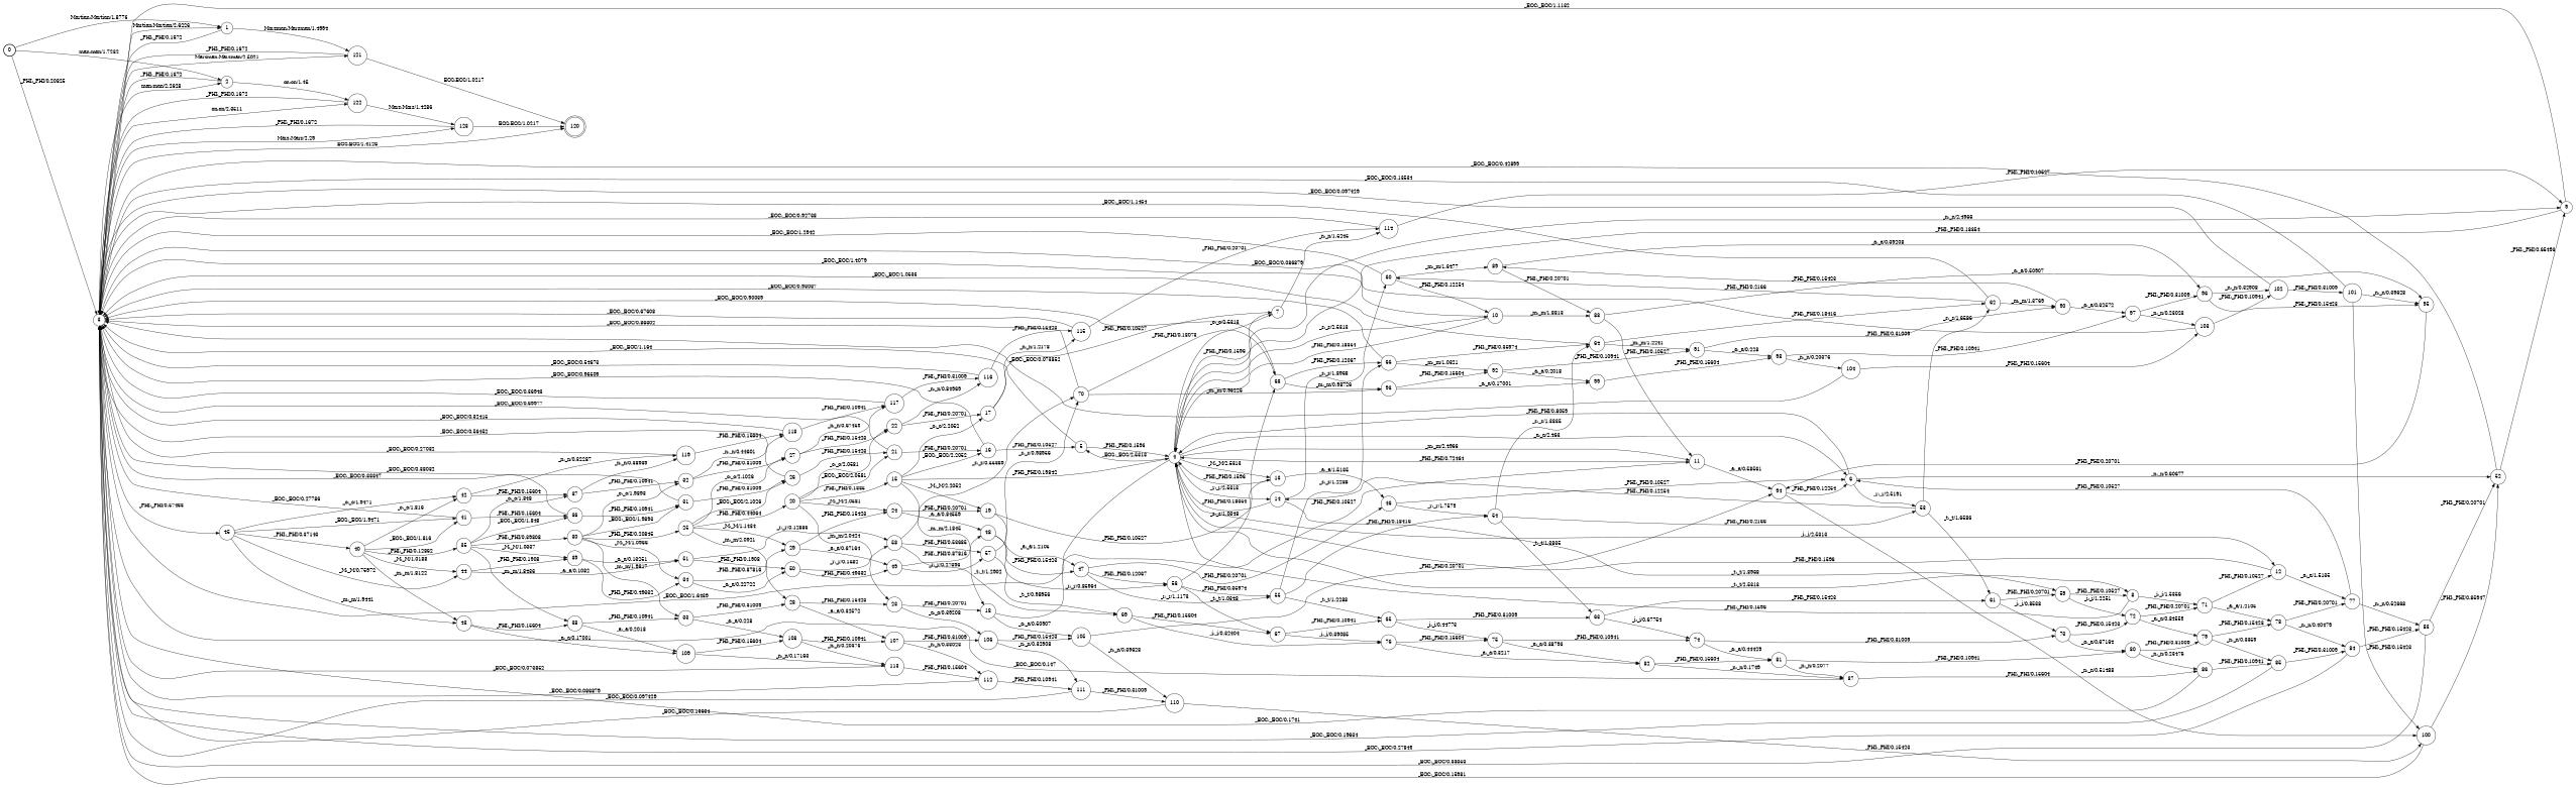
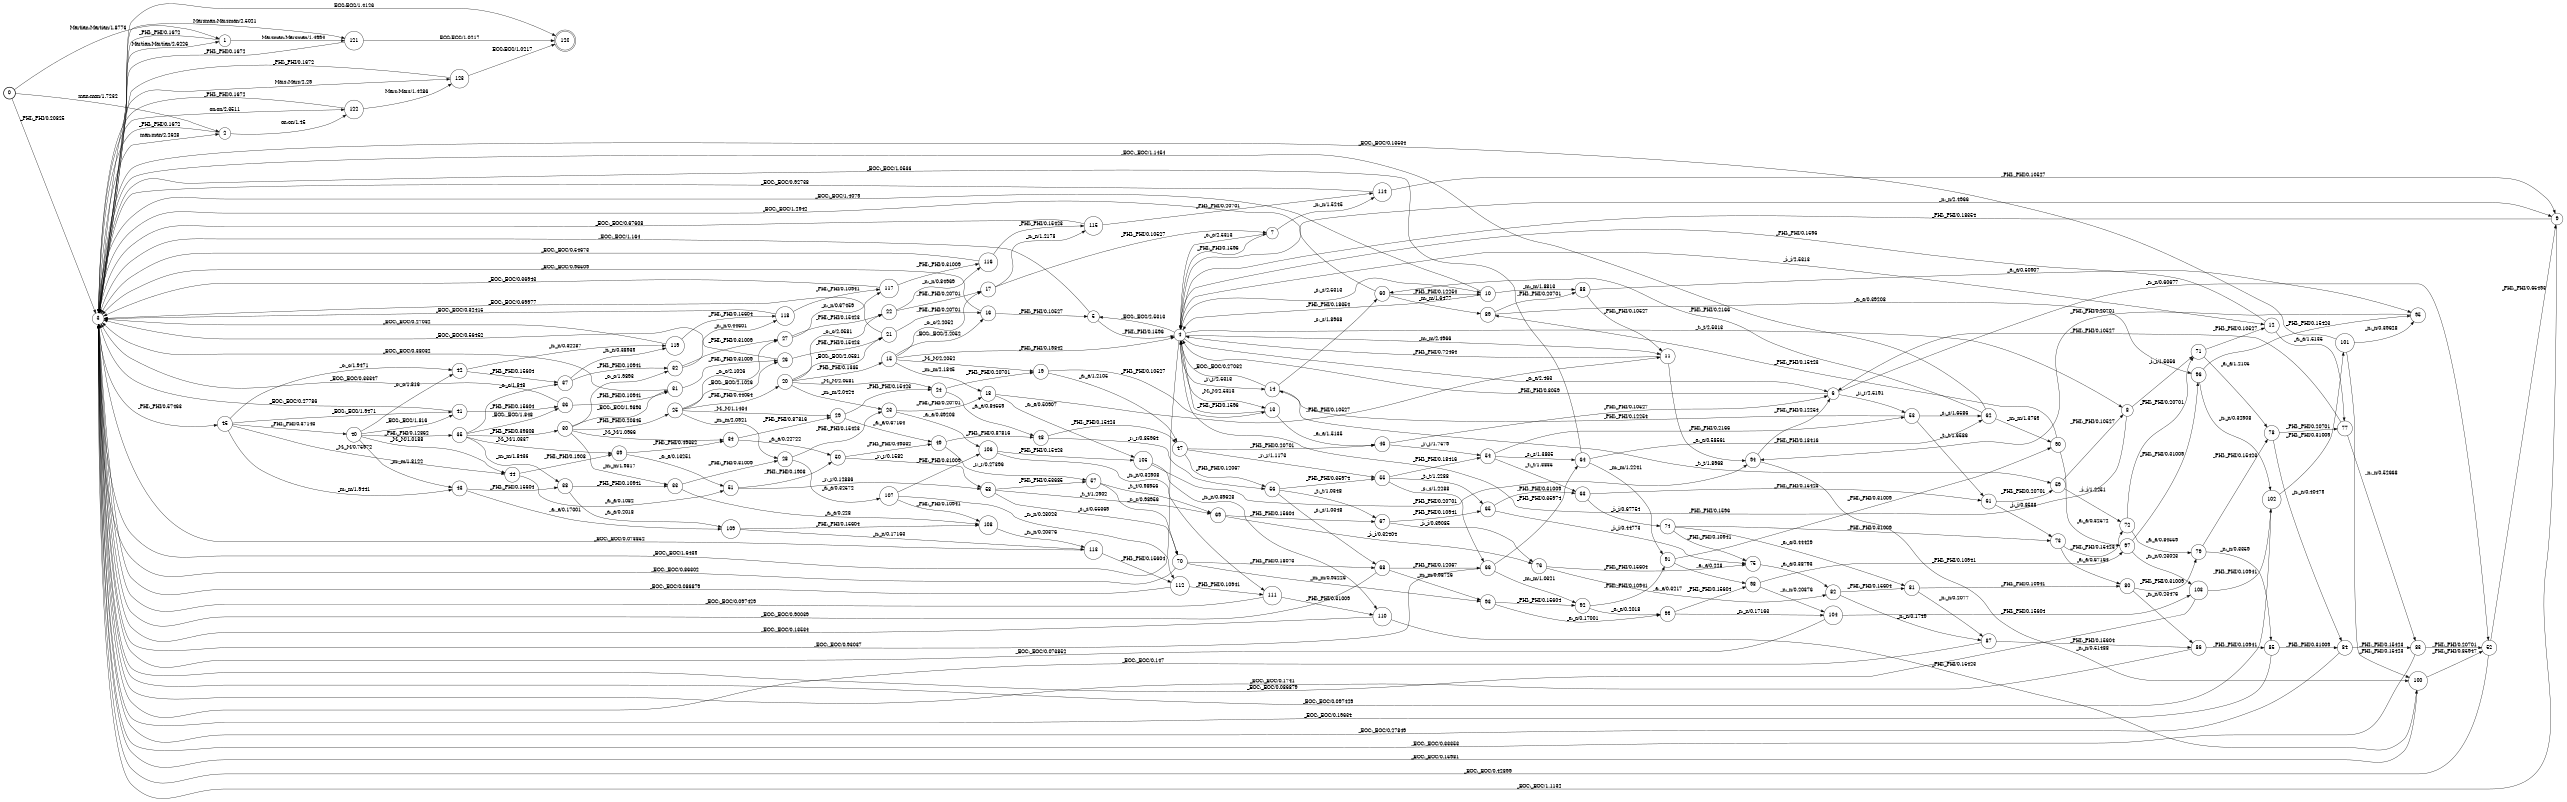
  digraph {
    nodesep=0.25
    rankdir=LR
    ranksep=0.4
    node [fontsize=14 shape=circle style=solid]
    edge [fontsize=14]
    n1 [label=0 style=bold]
    n2 [label=3]
    n3 [label=1]
    n4 [label=2]
    n5 [label=121]
    n6 [label=122]
    n7 [label=45]
    n8 [label=120 shape=doublecircle]
    n9 [label=123]
    n10 [label=40]
    n11 [label=41]
    n12 [label=42]
    n13 [label=43]
    n14 [label=44]
    n15 [label=35]
    n16 [label=36]
    n17 [label=37]
    n18 [label=119]
    n19 [label=38]
    n20 [label=109]
    n21 [label=39]
    n22 [label=51]
    n23 [label=4]
    n24 [label=5]
    n25 [label=6]
    n26 [label=7]
    n27 [label=8]
    n28 [label=9]
    n29 [label=10]
    n30 [label=11]
    n31 [label=12]
    n32 [label=13]
    n33 [label=14]
    n34 [label=52]
    n35 [label=53]
    n36 [label=114]
    n37 [label=71]
    n38 [label=88]
    n39 [label=94]
    n40 [label=77]
    n41 [label=46]
    n42 [label=59]
    n43 [label=60]
    n44 [label=61]
    n45 [label=62]
    n46 [label=78]
    n47 [label=95]
    n48 [label=100]
    n49 [label=83]
    n50 [label=54]
    n51 [label=72]
    n52 [label=89]
    n53 [label=73]
    n54 [label=90]
    n55 [label=84]
    n56 [label=63]
    n57 [label=64]
    n58 [label=79]
    n59 [label=96]
    n60 [label=15]
    n61 [label=16]
    n62 [label=17]
    n63 [label=18]
    n64 [label=19]
    n65 [label=115]
    n66 [label=105]
    n67 [label=47]
    n68 [label=110]
    n69 [label=55]
    n70 [label=56]
    n71 [label=65]
    n72 [label=66]
    n73 [label=20]
    n74 [label=21]
    n75 [label=22]
    n76 [label=23]
    n77 [label=24]
    n78 [label=116]
    n79 [label=106]
    n80 [label=48]
    n81 [label=111]
    n82 [label=67]
    n83 [label=68]
    n84 [label=25]
    n85 [label=26]
    n86 [label=27]
    n87 [label=28]
    n88 [label=29]
    n89 [label=117]
    n90 [label=107]
    n91 [label=49]
    n92 [label=112]
    n93 [label=57]
    n94 [label=69]
    n95 [label=70]
    n96 [label=30]
    n97 [label=31]
    n98 [label=32]
    n99 [label=33]
    n100 [label=34]
    n101 [label=118]
    n102 [label=108]
    n103 [label=50]
    n104 [label=113]
    n105 [label=58]
    n106 [label=74]
    n107 [label=91]
    n108 [label=75]
    n109 [label=92]
    n110 [label=76]
    n111 [label=93]
    n112 [label=80]
    n113 [label=97]
    n114 [label=81]
    n115 [label=98]
    n116 [label=82]
    n117 [label=99]
    n118 [label=85]
    n119 [label=102]
    n120 [label=86]
    n121 [label=103]
    n122 [label=87]
    n123 [label=104]
    n124 [label=101]
    n1 -> n2 [label="_PHI:_PHI/0.20825"]
    n1 -> n3 [label="Martian:Martian/1.8776"]
    n1 -> n4 [label="man:man/1.7232"]
    n2 -> n3 [label="Martian:Martian/2.6226"]
    n2 -> n4 [label="man:man/2.2628"]
    n2 -> n5 [label="Marsman:Marsman/2.5021"]
    n2 -> n6 [label="on:on/2.3511"]
    n2 -> n7 [label="_PHI:_PHI/0.57463"]
    n2 -> n8 [label="EOS:EOS/1.4126"]
    n2 -> n9 [label="Mars:Mars/2.29"]
    n3 -> n2 [label="_PHI:_PHI/0.1672"]
    n3 -> n5 [label="Marsman:Marsman/1.4994"]
    n4 -> n2 [label="_PHI:_PHI/0.1672"]
    n4 -> n6 [label="on:on/1.45"]
    n5 -> n2 [label="_PHI:_PHI/0.1672"]
    n5 -> n8 [label="EOS:EOS/1.0217"]
    n6 -> n2 [label="_PHI:_PHI/0.1672"]
    n6 -> n9 [label="Mars:Mars/1.4286"]
    n7 -> n10 [label="_PHI:_PHI/0.37143"]
    n7 -> n11 [label="_EOS:_EOS/1.9471"]
    n7 -> n12 [label="_o:_o/1.9471"]
    n7 -> n13 [label="_m:_m/1.9441"]
    n7 -> n14 [label="_M:_M/0.75972"]
    n9 -> n2 [label="_PHI:_PHI/0.1672"]
    n9 -> n8 [label="EOS:EOS/1.0217"]
    n10 -> n11 [label="_EOS:_EOS/1.816"]
    n10 -> n12 [label="_o:_o/1.816"]
    n10 -> n13 [label="_m:_m/1.8122"]
    n10 -> n14 [label="_M:_M/1.0188"]
    n10 -> n15 [label="_PHI:_PHI/0.12862"]
    n11 -> n2 [label="_EOC:_EOC/0.27786"]
    n11 -> n16 [label="_PHI:_PHI/0.15604"]
    n12 -> n17 [label="_PHI:_PHI/0.15604"]
    n12 -> n18 [label="_n:_n/0.32287"]
    n13 -> n19 [label="_PHI:_PHI/0.15604"]
    n13 -> n20 [label="_a:_a/0.17001"]
    n14 -> n21 [label="_PHI:_PHI/0.1908"]
    n14 -> n22 [label="_a:_a/0.1082"]
    n15 -> n16 [label="_EOS:_EOS/1.848"]
    n15 -> n17 [label="_o:_o/1.848"]
    n15 -> n19 [label="_m:_m/1.8436"]
    n15 -> n21 [label="_M:_M/1.0337"]
    n15 -> n96 [label="_PHI:_PHI/0.39808"]
    n16 -> n2 [label="_EOC:_EOC/0.33347"]
    n16 -> n97 [label="_PHI:_PHI/0.10941"]
    n17 -> n18 [label="_n:_n/0.38939"]
    n17 -> n98 [label="_PHI:_PHI/0.10941"]
    n18 -> n2 [label="_EOC:_EOC/0.27032"]
    n18 -> n101 [label="_PHI:_PHI/0.15604"]
    n19 -> n20 [label="_a:_a/0.2018"]
    n19 -> n99 [label="_PHI:_PHI/0.10941"]
    n20 -> n102 [label="_PHI:_PHI/0.15604"]
    n20 -> n104 [label="_n:_n/0.17163"]
    n21 -> n22 [label="_a:_a/0.13251"]
    n21 -> n100 [label="_PHI:_PHI/0.49332"]
    n22 -> n103 [label="_PHI:_PHI/0.1908"]
    n22 -> n105 [label="_r:_r/0.12886"]
    n23 -> n2 [label="_EOC:_EOC/1.6439"]
    n23 -> n24 [label="_EOS:_EOS/2.5313"]
    n23 -> n25 [label="_a:_a/2.463"]
    n23 -> n26 [label="_o:_o/2.5313"]
    n23 -> n27 [label="_t:_t/2.5313"]
    n23 -> n28 [label="_n:_n/2.4966"]
    n23 -> n29 [label="_s:_s/2.5313"]
    n23 -> n30 [label="_m:_m/2.4966"]
    n23 -> n31 [label="_i:_i/2.5313"]
    n23 -> n32 [label="_M:_M/2.5313"]
    n23 -> n33 [label="_r:_r/2.5313"]
    n24 -> n2 [label="_EOC:_EOC/1.164"]
    n24 -> n23 [label="_PHI:_PHI/0.1596"]
    n25 -> n23 [label="_PHI:_PHI/0.8059"]
    n25 -> n34 [label="_n:_n/0.60677"]
    n25 -> n35 [label="_r:_r/2.5191"]
    n26 -> n23 [label="_PHI:_PHI/0.1596"]
    n26 -> n36 [label="_n:_n/1.5245"]
    n27 -> n23 [label="_PHI:_PHI/0.1596"]
    n27 -> n37 [label="_i:_i/1.5356"]
    n28 -> n2 [label="_EOC:_EOC/1.1132"]
    n28 -> n23 [label="_PHI:_PHI/0.18354"]
    n29 -> n2 [label="_EOC:_EOC/1.4079"]
    n29 -> n23 [label="_PHI:_PHI/0.18354"]
    n29 -> n38 [label="_m:_m/1.8813"]
    n30 -> n23 [label="_PHI:_PHI/0.72464"]
    n30 -> n39 [label="_a:_a/0.58561"]
    n31 -> n23 [label="_PHI:_PHI/0.1596"]
    n31 -> n40 [label="_a:_a/1.5135"]
    n32 -> n23 [label="_PHI:_PHI/0.1596"]
    n32 -> n41 [label="_a:_a/1.5135"]
-   n33 -> n23 [label="_PHI:_PHI/0.18354"]
+   n33 -> n23 [label="_EOC:_EOC/0.27032"]
    n33 -> n42 [label="_t:_t/1.8968"]
    n33 -> n43 [label="_s:_s/1.8968"]
    n34 -> n2 [label="_EOC:_EOC/0.42899"]
    n34 -> n28 [label="_PHI:_PHI/0.65493"]
    n35 -> n33 [label="_PHI:_PHI/0.12254"]
    n35 -> n44 [label="_t:_t/1.6586"]
    n35 -> n45 [label="_s:_s/1.6586"]
    n36 -> n2 [label="_EOC:_EOC/0.92738"]
    n36 -> n28 [label="_PHI:_PHI/0.10527"]
    n37 -> n31 [label="_PHI:_PHI/0.10527"]
    n37 -> n46 [label="_a:_a/1.2105"]
    n38 -> n30 [label="_PHI:_PHI/0.10527"]
    n38 -> n47 [label="_a:_a/0.50907"]
    n39 -> n25 [label="_PHI:_PHI/0.12254"]
    n39 -> n48 [label="_n:_n/0.51488"]
    n40 -> n25 [label="_PHI:_PHI/0.10527"]
    n40 -> n49 [label="_n:_n/0.52668"]
    n41 -> n25 [label="_PHI:_PHI/0.10527"]
    n41 -> n50 [label="_r:_r/1.7579"]
    n42 -> n27 [label="_PHI:_PHI/0.10527"]
    n42 -> n51 [label="_i:_i/1.2251"]
    n43 -> n2 [label="_EOC:_EOC/1.2942"]
    n43 -> n29 [label="_PHI:_PHI/0.12254"]
    n43 -> n52 [label="_m:_m/1.6477"]
    n44 -> n42 [label="_PHI:_PHI/0.20701"]
    n44 -> n53 [label="_i:_i/0.8538"]
    n45 -> n2 [label="_EOC:_EOC/1.1454"]
    n45 -> n43 [label="_PHI:_PHI/0.2166"]
    n45 -> n54 [label="_m:_m/1.3769"]
    n46 -> n40 [label="_PHI:_PHI/0.20701"]
    n46 -> n55 [label="_n:_n/0.40479"]
    n47 -> n39 [label="_PHI:_PHI/0.20701"]
    n48 -> n2 [label="_EOC:_EOC/0.15981"]
    n48 -> n34 [label="_PHI:_PHI/0.85947"]
    n49 -> n2 [label="_EOC:_EOC/0.33353"]
    n49 -> n34 [label="_PHI:_PHI/0.20701"]
    n50 -> n35 [label="_PHI:_PHI/0.2166"]
    n50 -> n56 [label="_t:_t/1.3835"]
    n50 -> n57 [label="_s:_s/1.3835"]
    n51 -> n37 [label="_PHI:_PHI/0.20701"]
    n51 -> n58 [label="_a:_a/0.84559"]
    n52 -> n38 [label="_PHI:_PHI/0.20701"]
    n52 -> n59 [label="_a:_a/0.39208"]
    n53 -> n51 [label="_PHI:_PHI/0.15423"]
    n53 -> n112 [label="_a:_a/0.67164"]
    n54 -> n52 [label="_PHI:_PHI/0.15423"]
    n54 -> n113 [label="_a:_a/0.32572"]
    n55 -> n2 [label="_EOC:_EOC/0.27849"]
    n55 -> n49 [label="_PHI:_PHI/0.15423"]
    n56 -> n44 [label="_PHI:_PHI/0.15423"]
    n56 -> n106 [label="_i:_i/0.67754"]
    n57 -> n2 [label="_EOC:_EOC/1.0536"]
    n57 -> n45 [label="_PHI:_PHI/0.18416"]
    n57 -> n107 [label="_m:_m/1.2241"]
    n58 -> n46 [label="_PHI:_PHI/0.15423"]
    n58 -> n118 [label="_n:_n/0.3359"]
    n59 -> n47 [label="_PHI:_PHI/0.15423"]
    n59 -> n119 [label="_n:_n/0.32908"]
    n60 -> n23 [label="_PHI:_PHI/0.19842"]
    n60 -> n61 [label="_EOS:_EOS/2.2052"]
    n60 -> n62 [label="_o:_o/2.2052"]
    n60 -> n63 [label="_m:_m/2.1845"]
    n60 -> n64 [label="_M:_M/2.2052"]
    n61 -> n2 [label="_EOC:_EOC/0.96509"]
    n61 -> n24 [label="_PHI:_PHI/0.10527"]
    n62 -> n26 [label="_PHI:_PHI/0.10527"]
    n62 -> n65 [label="_n:_n/1.2178"]
    n63 -> n30 [label="_PHI:_PHI/0.10527"]
    n63 -> n66 [label="_a:_a/0.50907"]
    n64 -> n32 [label="_PHI:_PHI/0.10527"]
    n64 -> n67 [label="_a:_a/1.2105"]
    n65 -> n2 [label="_EOC:_EOC/0.67608"]
    n65 -> n36 [label="_PHI:_PHI/0.20701"]
    n66 -> n39 [label="_PHI:_PHI/0.20701"]
    n66 -> n68 [label="_n:_n/0.39628"]
    n67 -> n41 [label="_PHI:_PHI/0.20701"]
    n67 -> n69 [label="_r:_r/1.1173"]
    n67 -> n70 [label="_PHI:_PHI/0.12067"]
    n68 -> n2 [label="_EOC:_EOC/0.13534"]
    n68 -> n48 [label="_PHI:_PHI/0.15423"]
    n69 -> n50 [label="_PHI:_PHI/0.18416"]
    n69 -> n71 [label="_t:_t/1.2288"]
    n69 -> n72 [label="_s:_s/1.2288"]
    n70 -> n69 [label="_PHI:_PHI/0.35974"]
    n70 -> n82 [label="_t:_t/1.0348"]
    n70 -> n83 [label="_s:_s/1.0348"]
    n71 -> n56 [label="_PHI:_PHI/0.31009"]
    n71 -> n108 [label="_i:_i/0.44773"]
    n72 -> n2 [label="_EOC:_EOC/0.93037"]
    n72 -> n57 [label="_PHI:_PHI/0.35974"]
    n72 -> n109 [label="_m:_m/1.0321"]
    n73 -> n60 [label="_PHI:_PHI/0.1335"]
    n73 -> n74 [label="_EOS:_EOS/2.0581"]
    n73 -> n75 [label="_o:_o/2.0581"]
    n73 -> n76 [label="_m:_m/2.0424"]
    n73 -> n77 [label="_M:_M/2.0581"]
    n74 -> n2 [label="_EOC:_EOC/0.69977"]
    n74 -> n61 [label="_PHI:_PHI/0.20701"]
    n75 -> n62 [label="_PHI:_PHI/0.20701"]
    n75 -> n78 [label="_n:_n/0.84969"]
    n76 -> n63 [label="_PHI:_PHI/0.20701"]
    n76 -> n79 [label="_a:_a/0.39208"]
    n77 -> n64 [label="_PHI:_PHI/0.20701"]
    n77 -> n80 [label="_a:_a/0.84559"]
    n78 -> n2 [label="_EOC:_EOC/0.54673"]
    n78 -> n65 [label="_PHI:_PHI/0.15423"]
    n79 -> n66 [label="_PHI:_PHI/0.15423"]
    n79 -> n81 [label="_n:_n/0.32908"]
    n80 -> n67 [label="_PHI:_PHI/0.15423"]
    n80 -> n70 [label="_r:_r/0.85964"]
    n81 -> n2 [label="_EOC:_EOC/0.097429"]
    n81 -> n68 [label="_PHI:_PHI/0.31009"]
    n82 -> n71 [label="_PHI:_PHI/0.10941"]
    n82 -> n110 [label="_i:_i/0.39085"]
    n83 -> n2 [label="_EOC:_EOC/0.90039"]
    n83 -> n72 [label="_PHI:_PHI/0.12067"]
    n83 -> n111 [label="_m:_m/0.98726"]
    n84 -> n73 [label="_PHI:_PHI/0.44064"]
    n84 -> n85 [label="_EOS:_EOS/2.1026"]
    n84 -> n86 [label="_o:_o/2.1026"]
    n84 -> n87 [label="_m:_m/2.0921"]
    n84 -> n88 [label="_M:_M/1.1434"]
    n85 -> n2 [label="_EOC:_EOC/0.56452"]
    n85 -> n74 [label="_PHI:_PHI/0.15423"]
    n86 -> n75 [label="_PHI:_PHI/0.15423"]
    n86 -> n89 [label="_n:_n/0.67459"]
    n87 -> n76 [label="_PHI:_PHI/0.15423"]
    n87 -> n90 [label="_a:_a/0.32572"]
    n88 -> n77 [label="_PHI:_PHI/0.15423"]
    n88 -> n91 [label="_a:_a/0.67164"]
    n89 -> n2 [label="_EOC:_EOC/0.36943"]
    n89 -> n78 [label="_PHI:_PHI/0.31009"]
    n90 -> n79 [label="_PHI:_PHI/0.31009"]
-   n90 -> n92 [label="_n:_n/0.33023"]
+   n90 -> n92 [label="_n:_n/0.23023"]
    n91 -> n80 [label="_PHI:_PHI/0.87816"]
    n91 -> n93 [label="_r:_r/0.27396"]
    n92 -> n2 [label="_EOC:_EOC/0.086879"]
    n92 -> n81 [label="_PHI:_PHI/0.10941"]
    n93 -> n94 [label="_t:_t/0.98956"]
    n93 -> n95 [label="_s:_s/0.98956"]
    n94 -> n82 [label="_PHI:_PHI/0.15604"]
    n94 -> n110 [label="_i:_i/0.32404"]
    n95 -> n2 [label="_EOC:_EOC/0.86302"]
    n95 -> n83 [label="_PHI:_PHI/0.18073"]
    n95 -> n111 [label="_m:_m/0.93226"]
    n96 -> n84 [label="_PHI:_PHI/0.20845"]
    n96 -> n97 [label="_EOS:_EOS/1.9893"]
    n96 -> n98 [label="_o:_o/1.9893"]
    n96 -> n99 [label="_m:_m/1.9817"]
    n96 -> n100 [label="_M:_M/1.0966"]
    n97 -> n2 [label="_EOC:_EOC/0.38032"]
    n97 -> n85 [label="_PHI:_PHI/0.31009"]
    n98 -> n86 [label="_PHI:_PHI/0.31009"]
    n98 -> n101 [label="_n:_n/0.44601"]
    n99 -> n87 [label="_PHI:_PHI/0.31009"]
    n99 -> n102 [label="_a:_a/0.228"]
    n100 -> n88 [label="_PHI:_PHI/0.87816"]
    n100 -> n103 [label="_a:_a/0.22722"]
    n101 -> n2 [label="_EOC:_EOC/0.32415"]
    n101 -> n89 [label="_PHI:_PHI/0.10941"]
-   n102 -> n90 [label="_PHI:_PHI/0.10941"]
+   n90 -> n102 [label="_PHI:_PHI/0.10941"]
    n102 -> n104 [label="_n:_n/0.20376"]
    n103 -> n91 [label="_PHI:_PHI/0.49332"]
    n103 -> n105 [label="_r:_r/0.1582"]
    n104 -> n2 [label="_EOC:_EOC/0.073852"]
    n104 -> n92 [label="_PHI:_PHI/0.15604"]
    n105 -> n93 [label="_PHI:_PHI/0.53685"]
    n105 -> n94 [label="_t:_t/1.2902"]
    n105 -> n95 [label="_s:_s/0.55369"]
    n106 -> n53 [label="_PHI:_PHI/0.31009"]
    n106 -> n114 [label="_a:_a/0.44429"]
    n107 -> n54 [label="_PHI:_PHI/0.31009"]
    n107 -> n115 [label="_a:_a/0.228"]
-   n108 -> n106 [label="_PHI:_PHI/0.10941"]
+   n106 -> n108 [label="_PHI:_PHI/0.10941"]
    n108 -> n116 [label="_a:_a/0.38793"]
    n109 -> n107 [label="_PHI:_PHI/0.10941"]
    n109 -> n117 [label="_a:_a/0.2018"]
    n110 -> n108 [label="_PHI:_PHI/0.15604"]
    n110 -> n116 [label="_a:_a/0.3217"]
    n111 -> n109 [label="_PHI:_PHI/0.15604"]
    n111 -> n117 [label="_a:_a/0.17001"]
    n112 -> n58 [label="_PHI:_PHI/0.31009"]
    n112 -> n120 [label="_n:_n/0.23476"]
    n113 -> n59 [label="_PHI:_PHI/0.31009"]
    n113 -> n121 [label="_n:_n/0.23023"]
    n114 -> n112 [label="_PHI:_PHI/0.10941"]
    n114 -> n122 [label="_n:_n/0.2077"]
    n115 -> n113 [label="_PHI:_PHI/0.10941"]
    n115 -> n123 [label="_n:_n/0.20376"]
    n116 -> n114 [label="_PHI:_PHI/0.15604"]
    n116 -> n122 [label="_n:_n/0.1749"]
    n117 -> n115 [label="_PHI:_PHI/0.15604"]
+   n117 -> n123 [label="_n:_n/0.17163"]
    n118 -> n2 [label="_EOC:_EOC/0.19634"]
    n118 -> n55 [label="_PHI:_PHI/0.31009"]
    n119 -> n2 [label="_EOC:_EOC/0.097429"]
    n119 -> n124 [label="_PHI:_PHI/0.31009"]
    n120 -> n2 [label="_EOC:_EOC/0.1741"]
    n120 -> n118 [label="_PHI:_PHI/0.10941"]
    n121 -> n2 [label="_EOC:_EOC/0.086879"]
    n121 -> n119 [label="_PHI:_PHI/0.10941"]
    n122 -> n2 [label="_EOC:_EOC/0.147"]
    n122 -> n120 [label="_PHI:_PHI/0.15604"]
    n123 -> n2 [label="_EOC:_EOC/0.073852"]
    n123 -> n121 [label="_PHI:_PHI/0.15604"]
    n124 -> n2 [label="_EOC:_EOC/0.13534"]
    n124 -> n47 [label="_n:_n/0.39628"]
    n124 -> n48 [label="_PHI:_PHI/0.15423"]
  }
